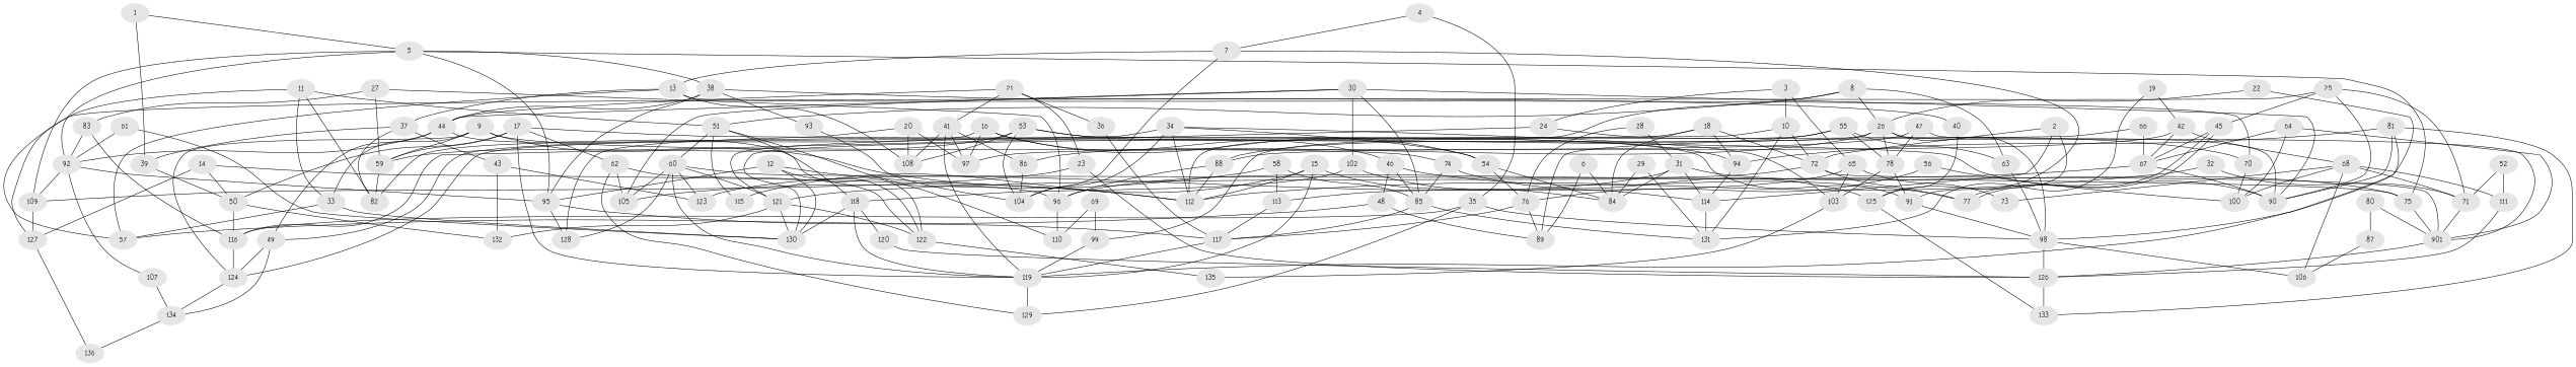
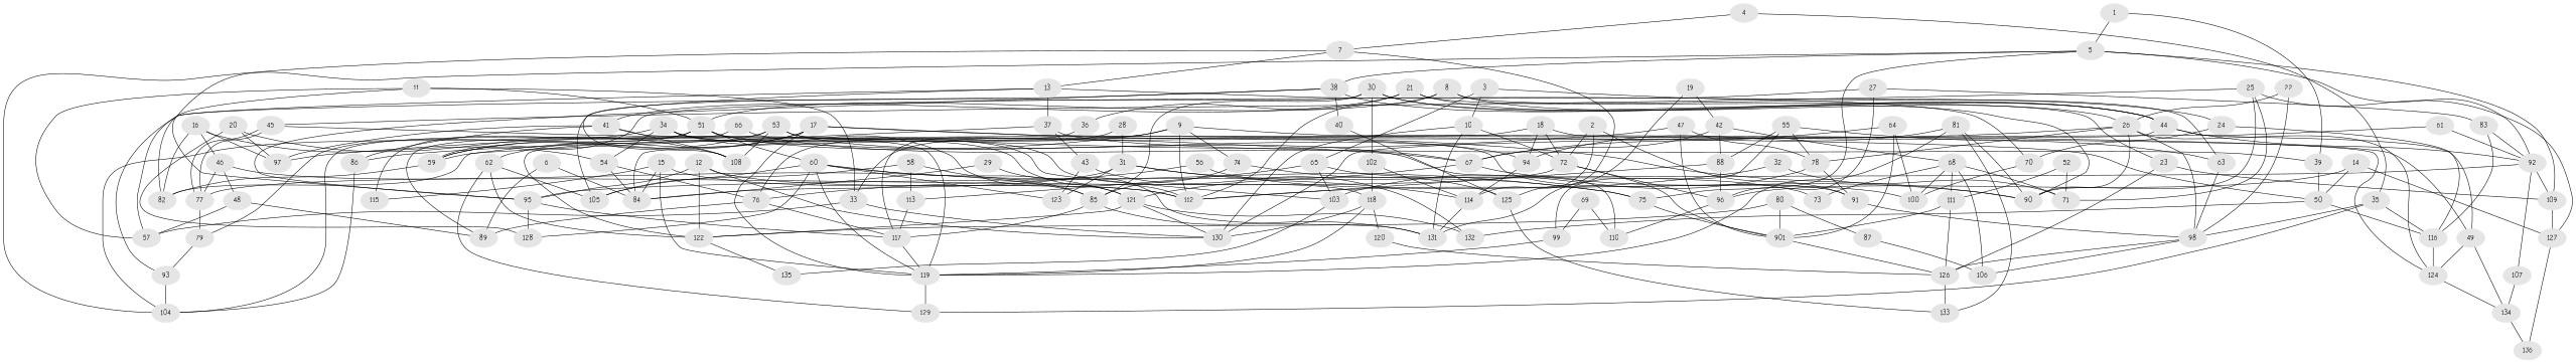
  graph {
    fontname="Comic Neue"
    node [color=gray90 fontname="Comic Neue" style=filled]
    edge [fontname="Comic Neue"]
    1
    5
    39
    38
    75
    92
    95
    109
    50
    2
    72
    91
    114
    96
    77
    n16 [label=901]
    98
    131
    3
    10
    24
    65
    130
    70
    116
    103
    113
    73
    4
    7
    35
    13
    104
    125
    129
    44
    40
    93
    107
    128
    117
    127
    6
    84
    89
    57
    37
    108
    133
    8
    26
    51
    63
    112
    124
    90
    78
    86
    115
    60
+   79
    110
    118
    9
    33
    59
    74
    82
    85
    134
    11
    12
    122
    71
    135
    43
    100
    14
    132
    136
    15
    119
    16
    46
    54
    97
    48
    76
    17
    62
    105
    18
    49
    94
    19
    42
    67
    68
    88
    20
    21
    23
    36
    41
    126
    22
    106
    25
    45
    27
    83
    28
    31
    123
    29
    30
    102
    32
    34
    121
    111
    47
    120
    52
    53
    55
    99
    56
    58
    61
    64
    66
    69
    80
    87
    81
    1 -- 5
    1 -- 39
    5 -- 38
    5 -- 75
    5 -- 92
    5 -- 95
    5 -- 109
    39 -- 50
    38 -- 95
    38 -- 44
    38 -- 40
    38 -- 93
    75 -- n16
    92 -- 95
    92 -- 109
    92 -- 107
    95 -- 128
    95 -- 117
    109 -- 127
    50 -- 116
    50 -- 132
    2 -- 72
    2 -- 91
    2 -- 114
    72 -- 96
    72 -- 77
    72 -- n16
    91 -- 98
    114 -- 131
    96 -- 110
+   77 -- 79
    n16 -- 126
    98 -- 126
    98 -- 106
    3 -- 10
    3 -- 24
    3 -- 65
    10 -- 72
    10 -- 131
    10 -- 130
    24 -- 70
    24 -- 116
    65 -- 103
    65 -- 113
    65 -- 73
    70 -- 100
    116 -- 124
    103 -- 135
    113 -- 117
    4 -- 7
    4 -- 35
    7 -- 13
    7 -- 104
    7 -- 125
    35 -- 98
    35 -- 116
    35 -- 129
    13 -- 70
    13 -- 57
    13 -- 37
    13 -- 108
    125 -- 133
    44 -- 92
    44 -- 122
    44 -- 49
    40 -- 125
    93 -- 104
    107 -- 134
    117 -- 119
    127 -- 136
    6 -- 84
    6 -- 89
    37 -- 39
    37 -- 82
    37 -- 43
    8 -- 26
    8 -- 51
    8 -- 63
    8 -- 112
    26 -- 98
    26 -- 124
    26 -- 90
    26 -- 78
    26 -- 86
    51 -- 115
    51 -- 60
+   51 -- 79
    51 -- 110
    51 -- 118
    63 -- 98
    124 -- 134
    78 -- 91
    78 -- 103
    86 -- 104
    60 -- 75
    60 -- 128
    60 -- 119
    60 -- 105
    60 -- 123
    60 -- 121
+   79 -- 93
    118 -- 130
    118 -- 119
    118 -- 120
    9 -- 112
    9 -- 124
    9 -- 33
    9 -- 59
    9 -- 74
    33 -- 130
    33 -- 57
    59 -- 82
    74 -- 125
    74 -- 85
    85 -- 131
    85 -- 117
    134 -- 136
    11 -- 57
    11 -- 51
    11 -- 33
    11 -- 82
    12 -- 95
    12 -- 130
    12 -- 112
    12 -- 122
    122 -- 135
-   71 -- n16
+   111 -- n16
    43 -- 132
    43 -- 123
    14 -- 50
    14 -- 96
    14 -- 127
    15 -- 84
    15 -- 112
    15 -- 115
    15 -- 119
    119 -- 129
    16 -- 82
    16 -- 46
    16 -- 54
    16 -- 97
    46 -- 77
    46 -- 85
    46 -- 48
    54 -- 84
    54 -- 76
    48 -- 89
    48 -- 57
    76 -- 117
    76 -- 89
    17 -- 50
    17 -- 90
    17 -- 59
    17 -- 119
    17 -- 62
    62 -- 129
    62 -- 122
    62 -- 105
    18 -- 72
    18 -- 84
    18 -- 49
    18 -- 94
    49 -- 124
    49 -- 134
    94 -- 114
    19 -- 131
    19 -- 42
    42 -- 67
    42 -- 68
    42 -- 88
    67 -- 90
    67 -- 121
    68 -- 73
    68 -- 71
    68 -- 100
    68 -- 106
    68 -- 111
    88 -- 96
    88 -- 112
    20 -- 128
    20 -- 108
    20 -- 97
    21 -- 44
    21 -- 23
    21 -- 36
    21 -- 41
    23 -- 109
    23 -- 126
    36 -- 117
    41 -- 108
    41 -- 86
    41 -- 119
    41 -- 97
    126 -- 133
    22 -- 98
    22 -- 26
    25 -- 127
    25 -- 90
    25 -- 71
    25 -- 45
    45 -- 77
    45 -- 77
    45 -- 67
    27 -- 96
    27 -- 59
    27 -- 83
    83 -- 92
    83 -- 116
    28 -- 76
    28 -- 31
    31 -- 75
    31 -- 114
    31 -- 84
    31 -- 123
    29 -- 131
    29 -- 84
    30 -- 44
    30 -- 90
    30 -- 85
    30 -- 105
    30 -- 102
    102 -- 114
    102 -- 118
    32 -- 112
    32 -- 71
    34 -- 103
    34 -- 104
    34 -- 112
    34 -- 54
    34 -- 121
    121 -- 130
    121 -- 122
    121 -- 132
    111 -- 126
    47 -- n16
    47 -- 78
    47 -- 97
    120 -- 126
    52 -- 71
    52 -- 111
    53 -- 91
    53 -- 104
    53 -- 108
    53 -- 59
    53 -- 94
    55 -- 63
    55 -- 78
    55 -- 88
    55 -- 99
    99 -- 119
    56 -- 100
    56 -- 76
    58 -- 113
    58 -- 85
    58 -- 105
    61 -- 92
    61 -- 130
    64 -- n16
    64 -- 100
    64 -- 67
    66 -- 89
    66 -- 67
    69 -- 110
    69 -- 99
    80 -- n16
+   80 -- 122
    80 -- 87
    87 -- 106
    81 -- 133
    81 -- 90
    81 -- 119
    81 -- 94
  }
